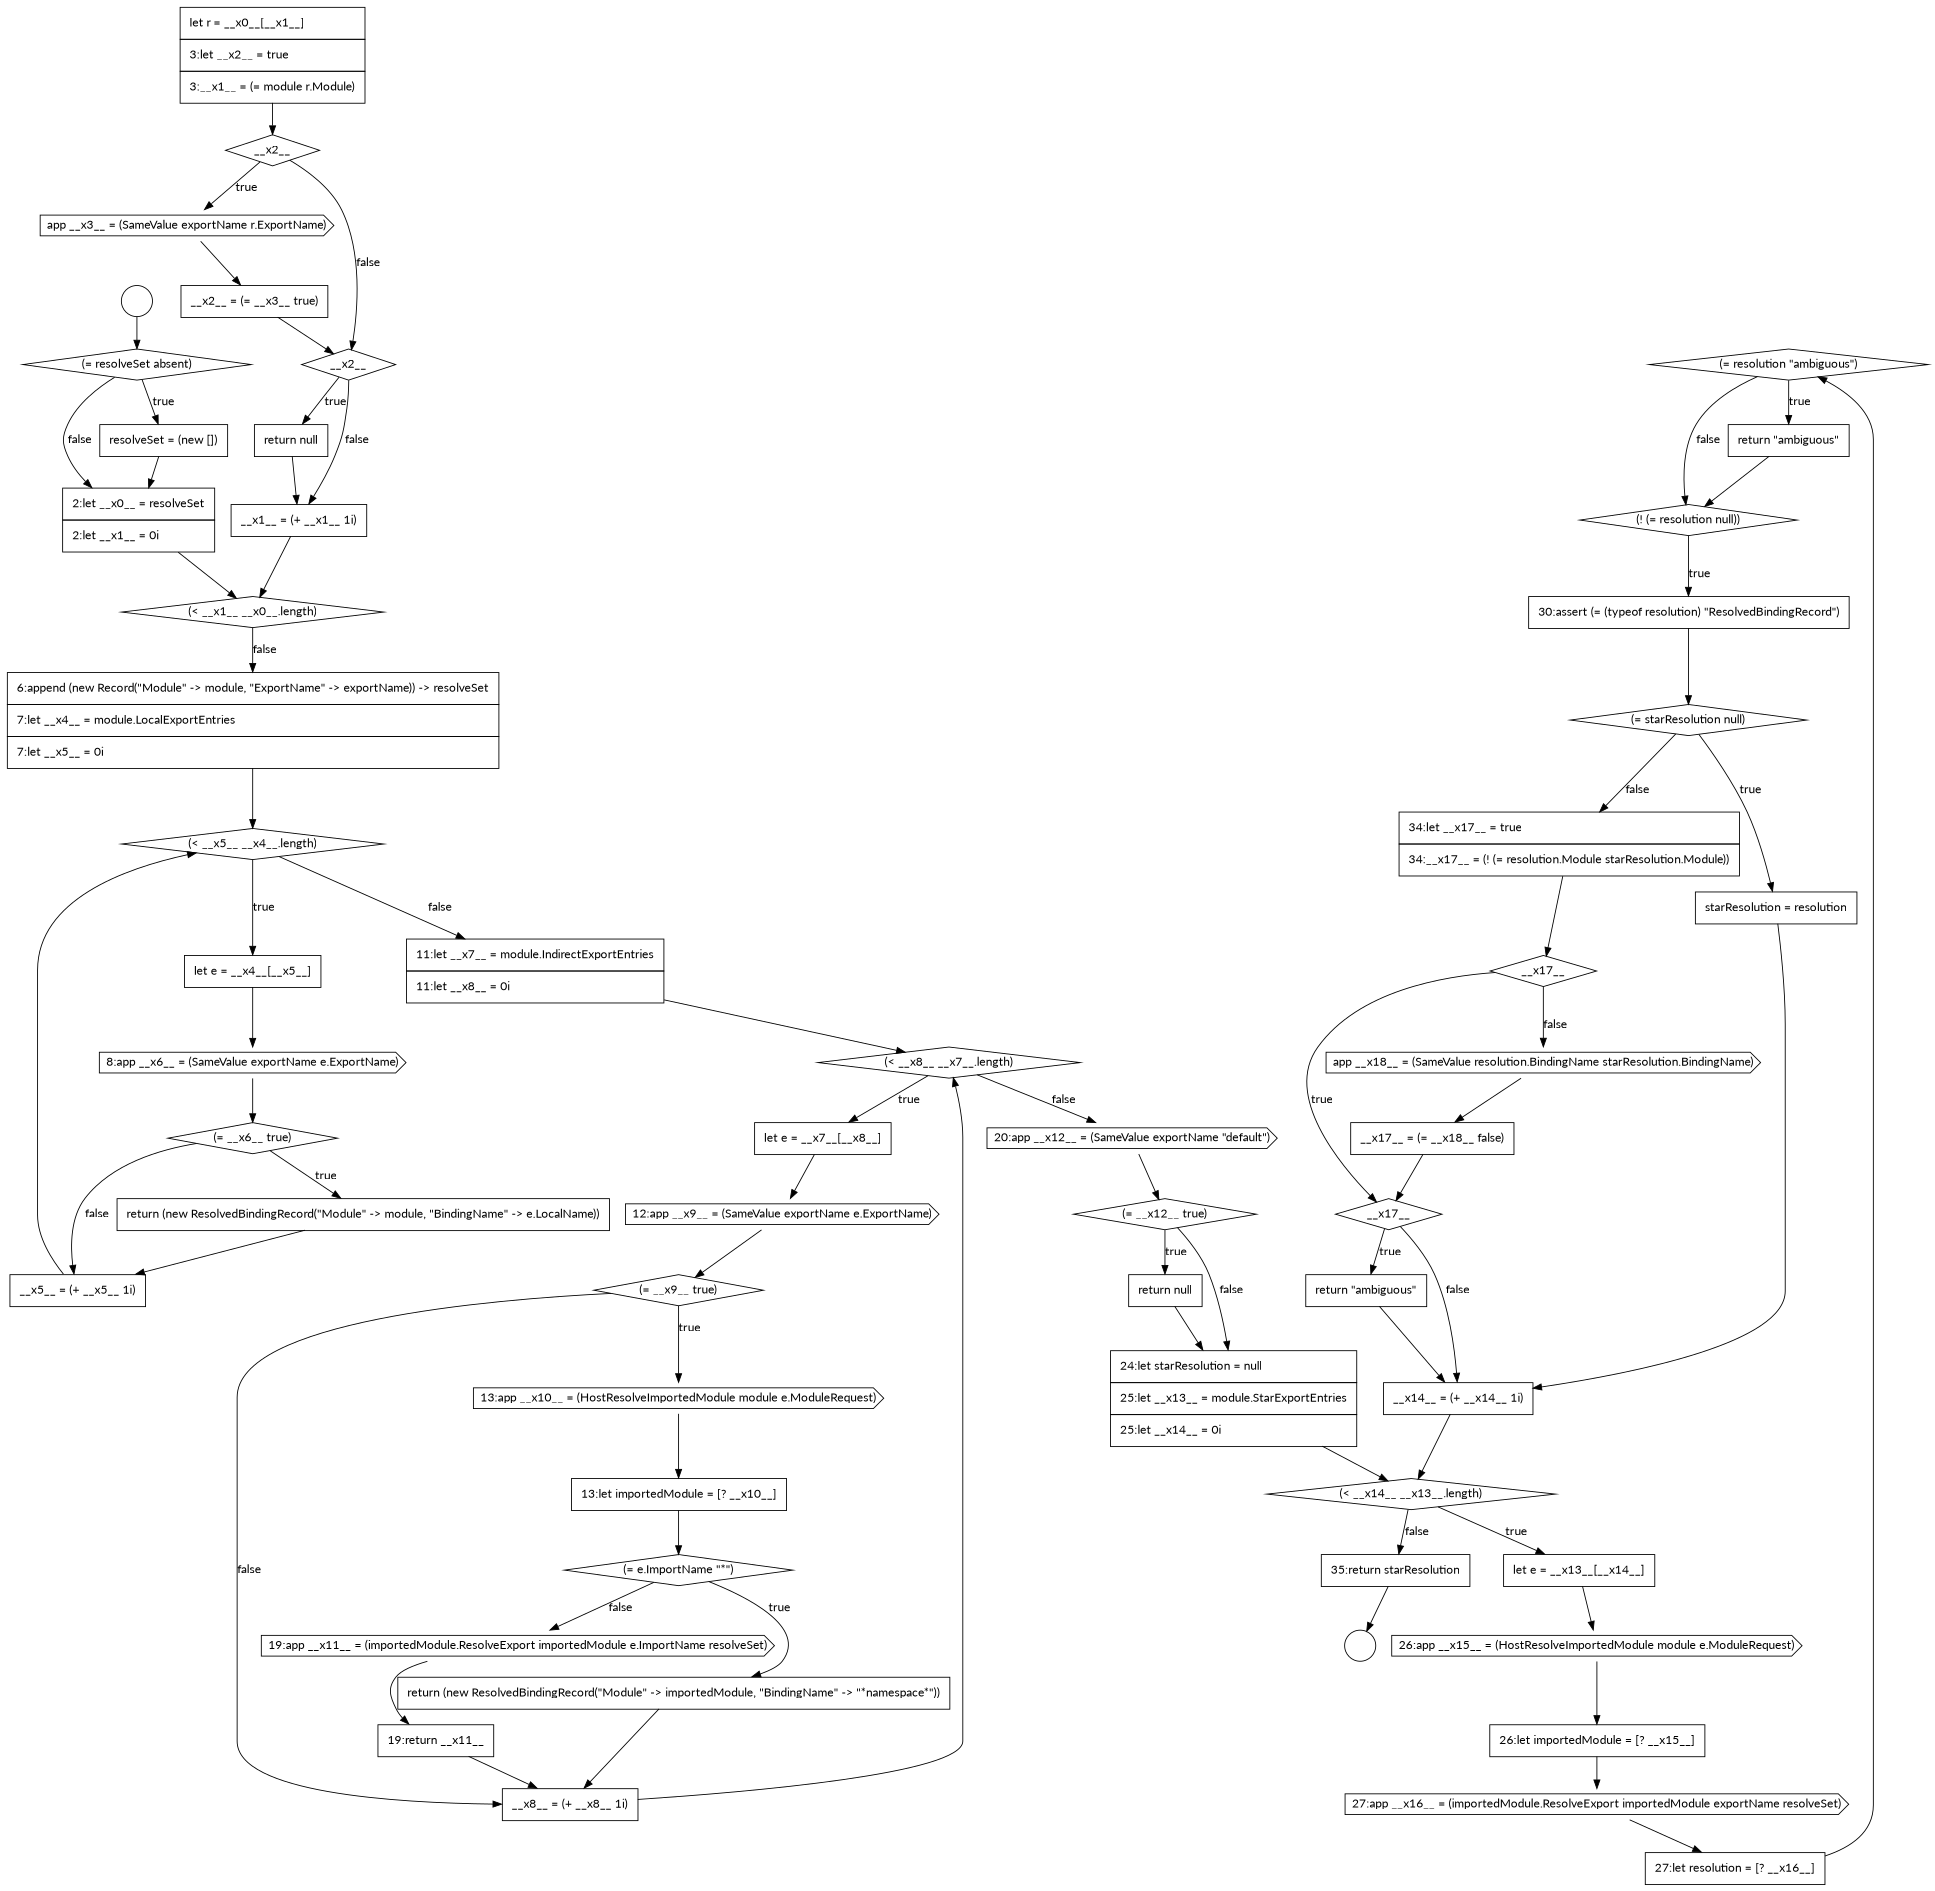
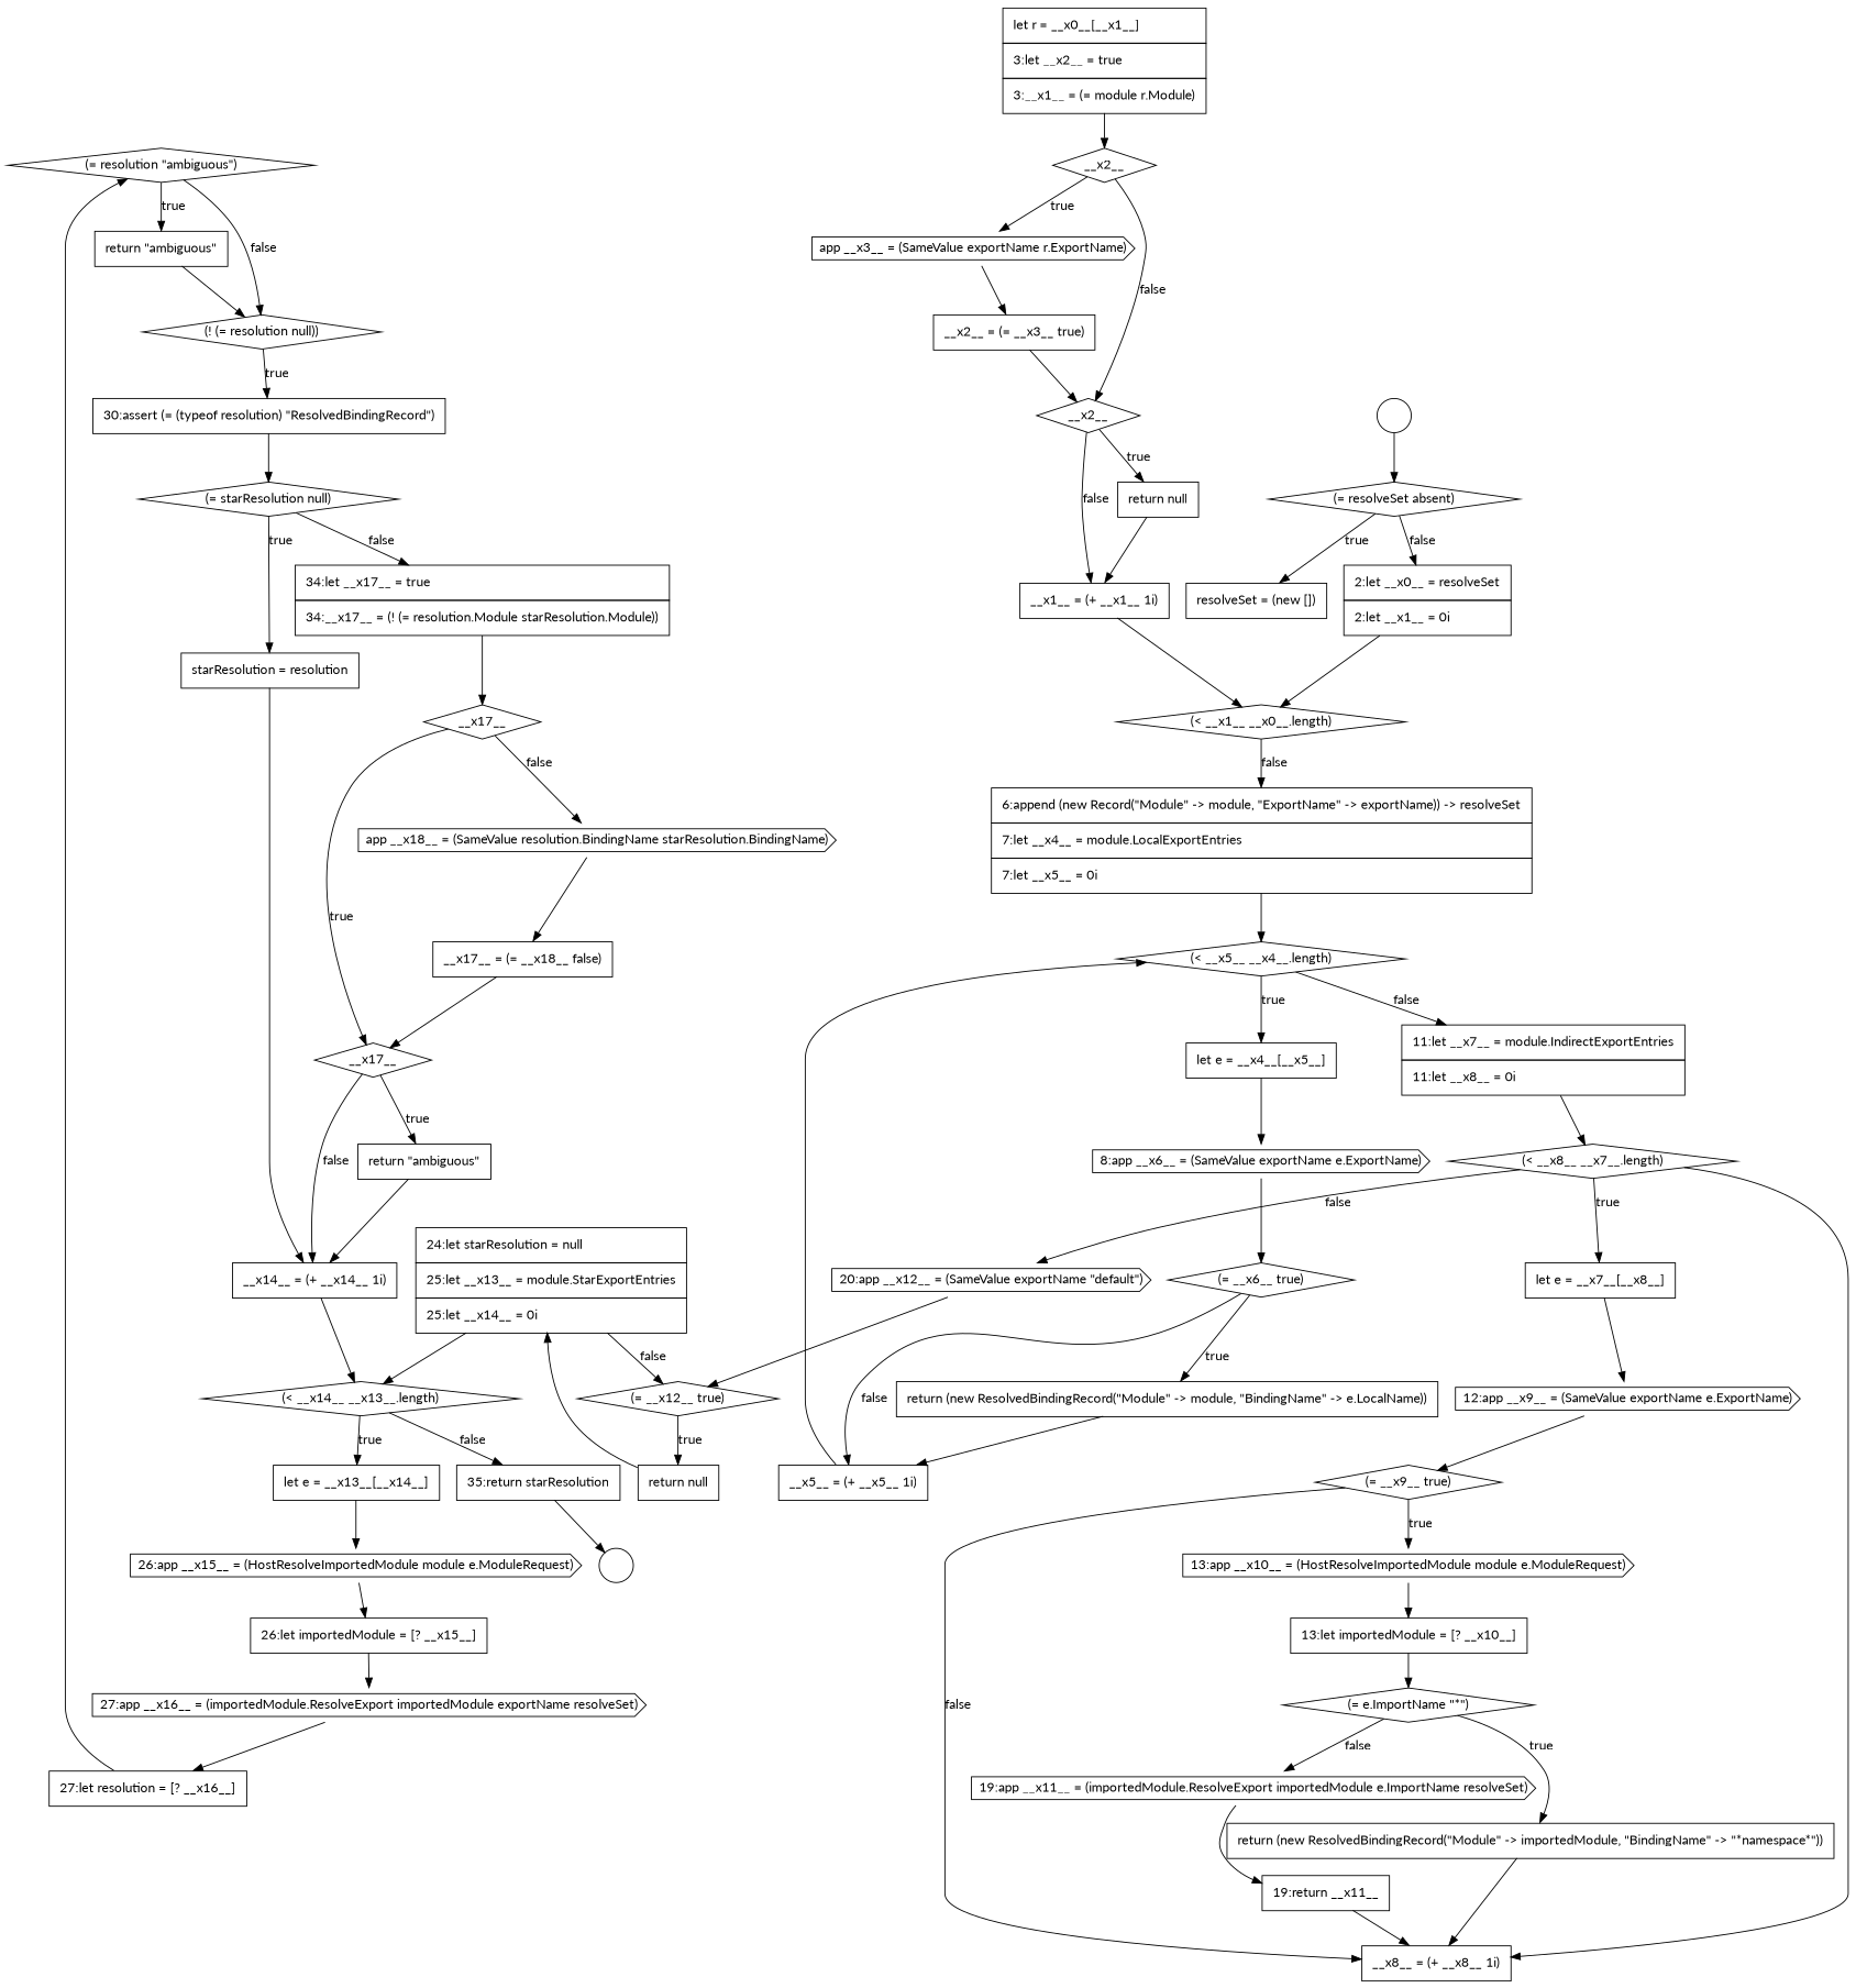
  digraph {
    fontname=Lato
    node [color=black fillcolor=white fontname=Lato shape=none style=filled margin=0]
    edge [color=black fontname=Lato]
    n1 [label=<<font color="black">(= resolution &quot;ambiguous&quot;)</font>> shape=diamond margin=""]
    n2 [label=<<font color="black">(! (= resolution null))</font>> shape=diamond margin=""]
    n3 [label=<<font color="black">     <table border="0" cellborder="1" cellspacing="0" cellpadding="10">       <tr><td align="left">return &quot;ambiguous&quot;</td></tr>     </table>   </font>>]
    n4 [label=<<font color="black">     <table border="0" cellborder="1" cellspacing="0" cellpadding="10">       <tr><td align="left">30:assert (= (typeof resolution) &quot;ResolvedBindingRecord&quot;)</td></tr>     </table>   </font>>]
    n5 [label=<<font color="black">     <table border="0" cellborder="1" cellspacing="0" cellpadding="10">       <tr><td align="left">let r = __x0__[__x1__]</td></tr>       <tr><td align="left">3:let __x2__ = true</td></tr>       <tr><td align="left">3:__x1__ = (= module r.Module)</td></tr>     </table>   </font>>]
    n6 [label=<<font color="black">__x2__</font>> shape=diamond margin=""]
    n7 [label=<<font color="black">__x2__</font>> shape=diamond margin=""]
    n8 [label=<<font color="black">app __x3__ = (SameValue exportName r.ExportName)</font>> shape=cds margin=""]
    n9 [label=<<font color="black">(= __x6__ true)</font>> shape=diamond margin=""]
    n10 [label=<<font color="black">     <table border="0" cellborder="1" cellspacing="0" cellpadding="10">       <tr><td align="left">__x5__ = (+ __x5__ 1i)</td></tr>     </table>   </font>>]
    n11 [label=<<font color="black">     <table border="0" cellborder="1" cellspacing="0" cellpadding="10">       <tr><td align="left">return (new ResolvedBindingRecord(&quot;Module&quot; -&gt; module, &quot;BindingName&quot; -&gt; e.LocalName))</td></tr>     </table>   </font>>]
    n12 [label=<<font color="black">(&lt; __x5__ __x4__.length)</font>> shape=diamond margin=""]
    n13 [label=<<font color="black">27:app __x16__ = (importedModule.ResolveExport importedModule exportName resolveSet)</font>> shape=cds margin=""]
    n14 [label=<<font color="black">     <table border="0" cellborder="1" cellspacing="0" cellpadding="10">       <tr><td align="left">27:let resolution = [? __x16__]</td></tr>     </table>   </font>>]
    n15 [label=<<font color="black">(= starResolution null)</font>> shape=diamond margin=""]
    n16 [label=<<font color="black">     <table border="0" cellborder="1" cellspacing="0" cellpadding="10">       <tr><td align="left">34:let __x17__ = true</td></tr>       <tr><td align="left">34:__x17__ = (! (= resolution.Module starResolution.Module))</td></tr>     </table>   </font>>]
    n17 [label=<<font color="black">     <table border="0" cellborder="1" cellspacing="0" cellpadding="10">       <tr><td align="left">starResolution = resolution</td></tr>     </table>   </font>>]
    n18 [label=<<font color="black">__x17__</font>> shape=diamond margin=""]
    n19 [label=<<font color="black">     <table border="0" cellborder="1" cellspacing="0" cellpadding="10">       <tr><td align="left">__x14__ = (+ __x14__ 1i)</td></tr>     </table>   </font>>]
    n20 [label=<<font color="black">     <table border="0" cellborder="1" cellspacing="0" cellpadding="10">       <tr><td align="left">return (new ResolvedBindingRecord(&quot;Module&quot; -&gt; importedModule, &quot;BindingName&quot; -&gt; &quot;*namespace*&quot;))</td></tr>     </table>   </font>>]
    n21 [label=<<font color="black">     <table border="0" cellborder="1" cellspacing="0" cellpadding="10">       <tr><td align="left">__x8__ = (+ __x8__ 1i)</td></tr>     </table>   </font>>]
    n22 [label=<<font color="black">(&lt; __x8__ __x7__.length)</font>> shape=diamond margin=""]
    n23 [label=<<font color="black">     <table border="0" cellborder="1" cellspacing="0" cellpadding="10">       <tr><td align="left">let e = __x4__[__x5__]</td></tr>     </table>   </font>>]
    n24 [label=<<font color="black">8:app __x6__ = (SameValue exportName e.ExportName)</font>> shape=cds margin=""]
    n25 [label=<<font color="black">     <table border="0" cellborder="1" cellspacing="0" cellpadding="10">       <tr><td align="left">return null</td></tr>     </table>   </font>>]
    n26 [label=<<font color="black">     <table border="0" cellborder="1" cellspacing="0" cellpadding="10">       <tr><td align="left">__x1__ = (+ __x1__ 1i)</td></tr>     </table>   </font>>]
    n27 [label=<<font color="black">(&lt; __x1__ __x0__.length)</font>> shape=diamond margin=""]
    n28 [label=<<font color="black">20:app __x12__ = (SameValue exportName &quot;default&quot;)</font>> shape=cds margin=""]
    n29 [label=<<font color="black">     <table border="0" cellborder="1" cellspacing="0" cellpadding="10">       <tr><td align="left">let e = __x7__[__x8__]</td></tr>     </table>   </font>>]
    n30 [label=<<font color="black">(= __x12__ true)</font>> shape=diamond margin=""]
    n31 [label=<<font color="black">12:app __x9__ = (SameValue exportName e.ExportName)</font>> shape=cds margin=""]
    n32 [label=<<font color="black">app __x18__ = (SameValue resolution.BindingName starResolution.BindingName)</font>> shape=cds margin=""]
    n33 [label=<<font color="black">__x17__</font>> shape=diamond margin=""]
    n34 [label=<<font color="black">(&lt; __x14__ __x13__.length)</font>> shape=diamond margin=""]
    n35 [label=<<font color="black">     <table border="0" cellborder="1" cellspacing="0" cellpadding="10">       <tr><td align="left">let e = __x13__[__x14__]</td></tr>     </table>   </font>>]
    n36 [label=<<font color="black">     <table border="0" cellborder="1" cellspacing="0" cellpadding="10">       <tr><td align="left">35:return starResolution</td></tr>     </table>   </font>>]
    n37 [label=<<font color="black">13:app __x10__ = (HostResolveImportedModule module e.ModuleRequest)</font>> shape=cds margin=""]
    n38 [label=<<font color="black">     <table border="0" cellborder="1" cellspacing="0" cellpadding="10">       <tr><td align="left">13:let importedModule = [? __x10__]</td></tr>     </table>   </font>>]
    n39 [label=<<font color="black">(= e.ImportName &quot;*&quot;)</font>> shape=diamond margin=""]
    n40 [label=<<font color="black">     <table border="0" cellborder="1" cellspacing="0" cellpadding="10">       <tr><td align="left">return null</td></tr>     </table>   </font>>]
    n41 [label=<<font color="black">     <table border="0" cellborder="1" cellspacing="0" cellpadding="10">       <tr><td align="left">24:let starResolution = null</td></tr>       <tr><td align="left">25:let __x13__ = module.StarExportEntries</td></tr>       <tr><td align="left">25:let __x14__ = 0i</td></tr>     </table>   </font>>]
    n42 [label=" " shape=circle margin=""]
    n43 [label=<<font color="black">26:app __x15__ = (HostResolveImportedModule module e.ModuleRequest)</font>> shape=cds margin=""]
    n44 [label=<<font color="black">     <table border="0" cellborder="1" cellspacing="0" cellpadding="10">       <tr><td align="left">26:let importedModule = [? __x15__]</td></tr>     </table>   </font>>]
    n45 [label=<<font color="black">     <table border="0" cellborder="1" cellspacing="0" cellpadding="10">       <tr><td align="left">__x17__ = (= __x18__ false)</td></tr>     </table>   </font>>]
    n46 [label=<<font color="black">     <table border="0" cellborder="1" cellspacing="0" cellpadding="10">       <tr><td align="left">return &quot;ambiguous&quot;</td></tr>     </table>   </font>>]
    n47 [label=<<font color="black">     <table border="0" cellborder="1" cellspacing="0" cellpadding="10">       <tr><td align="left">__x2__ = (= __x3__ true)</td></tr>     </table>   </font>>]
    n48 [label=<<font color="black">(= __x9__ true)</font>> shape=diamond margin=""]
    n49 [label=<<font color="black">     <table border="0" cellborder="1" cellspacing="0" cellpadding="10">       <tr><td align="left">11:let __x7__ = module.IndirectExportEntries</td></tr>       <tr><td align="left">11:let __x8__ = 0i</td></tr>     </table>   </font>>]
    n50 [label=<<font color="black">(= resolveSet absent)</font>> shape=diamond margin=""]
    n51 [label=<<font color="black">     <table border="0" cellborder="1" cellspacing="0" cellpadding="10">       <tr><td align="left">2:let __x0__ = resolveSet</td></tr>       <tr><td align="left">2:let __x1__ = 0i</td></tr>     </table>   </font>>]
    n52 [label=<<font color="black">     <table border="0" cellborder="1" cellspacing="0" cellpadding="10">       <tr><td align="left">resolveSet = (new [])</td></tr>     </table>   </font>>]
    n53 [label=<<font color="black">     <table border="0" cellborder="1" cellspacing="0" cellpadding="10">       <tr><td align="left">6:append (new Record(&quot;Module&quot; -&gt; module, &quot;ExportName&quot; -&gt; exportName)) -&gt; resolveSet</td></tr>       <tr><td align="left">7:let __x4__ = module.LocalExportEntries</td></tr>       <tr><td align="left">7:let __x5__ = 0i</td></tr>     </table>   </font>>]
    n54 [label=<<font color="black">19:app __x11__ = (importedModule.ResolveExport importedModule e.ImportName resolveSet)</font>> shape=cds margin=""]
    n55 [label=<<font color="black">     <table border="0" cellborder="1" cellspacing="0" cellpadding="10">       <tr><td align="left">19:return __x11__</td></tr>     </table>   </font>>]
    n56 [label=" " shape=circle margin=""]
    n1 -> n2 [label=<<font color="black">false</font>>]
    n1 -> n3 [label=<<font color="black">true</font>>]
    n2 -> n4 [label=<<font color="black">true</font>>]
    n3 -> n2
    n4 -> n15
    n5 -> n6
    n6 -> n7 [label=<<font color="black">false</font>>]
    n6 -> n8 [label=<<font color="black">true</font>>]
    n7 -> n25 [label=<<font color="black">true</font>>]
    n7 -> n26 [label=<<font color="black">false</font>>]
    n8 -> n47
    n9 -> n10 [label=<<font color="black">false</font>>]
    n9 -> n11 [label=<<font color="black">true</font>>]
    n10 -> n12
    n11 -> n10
    n12 -> n23 [label=<<font color="black">true</font>>]
    n12 -> n49 [label=<<font color="black">false</font>>]
    n13 -> n14
    n14 -> n1
    n15 -> n16 [label=<<font color="black">false</font>>]
    n15 -> n17 [label=<<font color="black">true</font>>]
    n16 -> n18
    n17 -> n19
    n18 -> n32 [label=<<font color="black">false</font>>]
    n18 -> n33 [label=<<font color="black">true</font>>]
    n19 -> n34
    n20 -> n21
-   n21 -> n22
+   n22 -> n21
    n22 -> n28 [label=<<font color="black">false</font>>]
    n22 -> n29 [label=<<font color="black">true</font>>]
    n23 -> n24
    n24 -> n9
    n25 -> n26
    n26 -> n27
    n27 -> n53 [label=<<font color="black">false</font>>]
    n28 -> n30
    n29 -> n31
    n30 -> n40 [label=<<font color="black">true</font>>]
-   n30 -> n41 [label=<<font color="black">false</font>>]
+   n41 -> n30 [label=<<font color="black">false</font>>]
    n31 -> n48
    n32 -> n45
    n33 -> n19 [label=<<font color="black">false</font>>]
    n33 -> n46 [label=<<font color="black">true</font>>]
    n34 -> n35 [label=<<font color="black">true</font>>]
    n34 -> n36 [label=<<font color="black">false</font>>]
    n35 -> n43
    n36 -> n42
    n37 -> n38
    n38 -> n39
    n39 -> n20 [label=<<font color="black">true</font>>]
    n39 -> n54 [label=<<font color="black">false</font>>]
    n40 -> n41
    n41 -> n34
    n43 -> n44
    n44 -> n13
    n45 -> n33
    n46 -> n19
    n47 -> n7
    n48 -> n21 [label=<<font color="black">false</font>>]
    n48 -> n37 [label=<<font color="black">true</font>>]
    n49 -> n22
    n50 -> n51 [label=<<font color="black">false</font>>]
    n50 -> n52 [label=<<font color="black">true</font>>]
    n51 -> n27
-   n52 -> n51
    n53 -> n12
    n54 -> n55
    n55 -> n21
    n56 -> n50
  }
